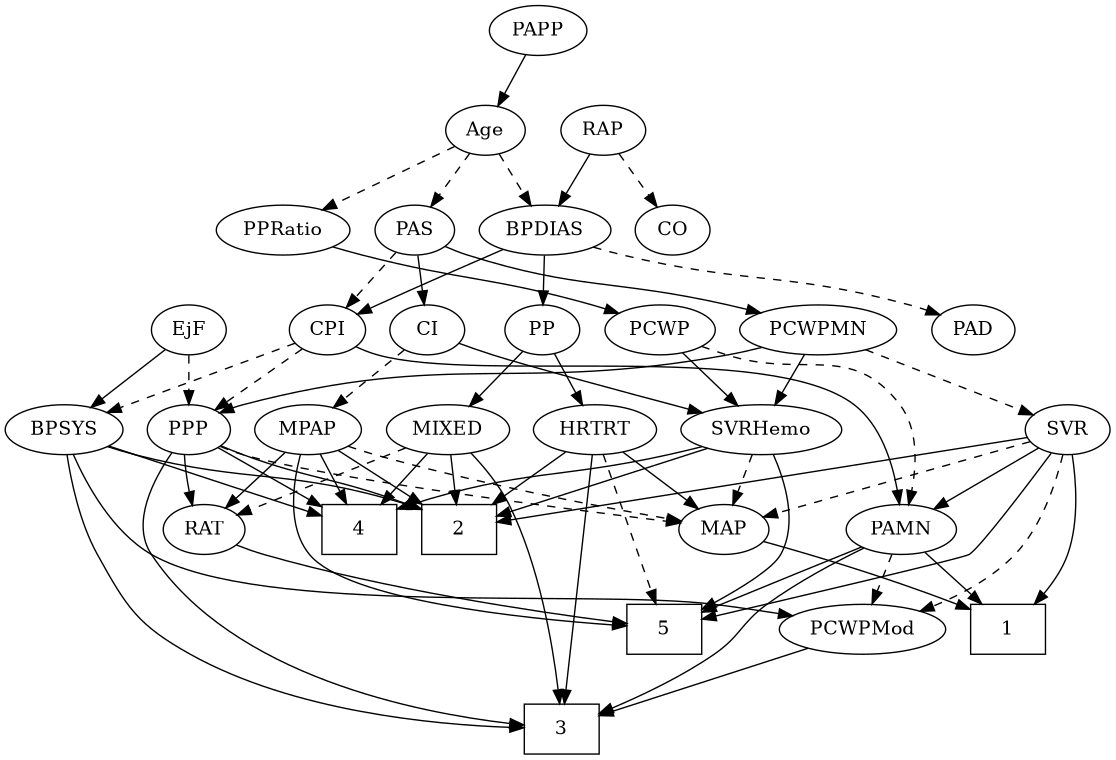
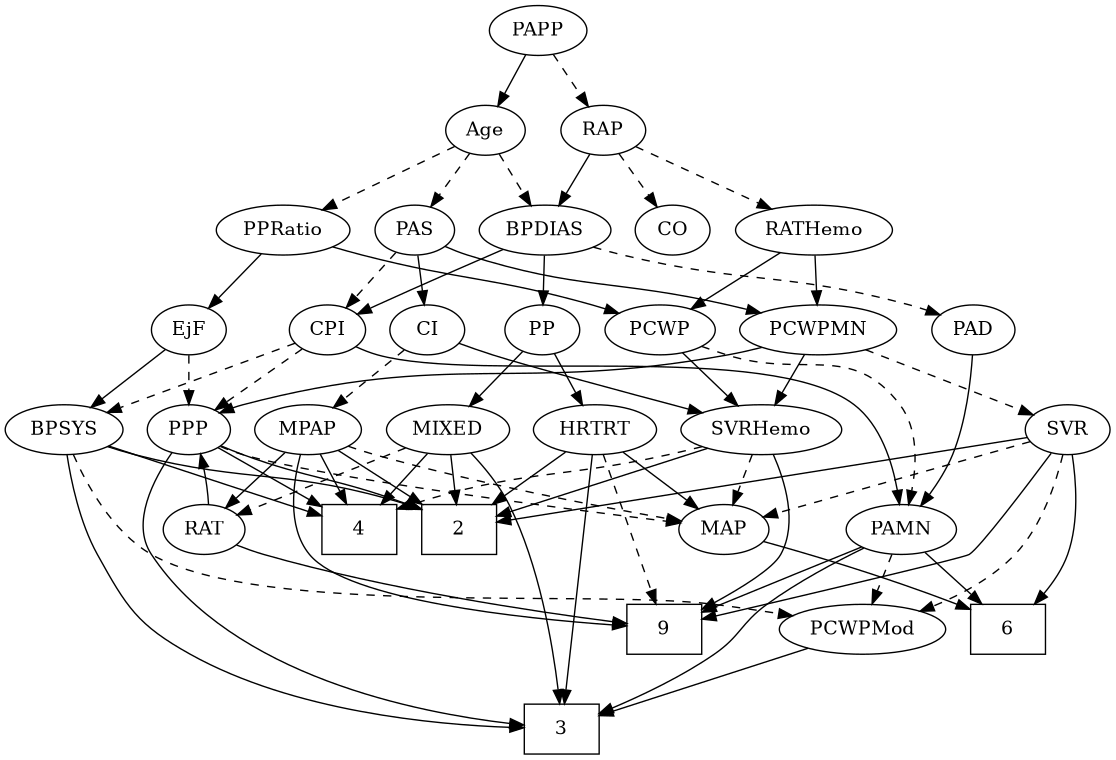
  strict digraph {
    edge [style=solid]
-   1 [height=0.5 shape=box width=0.75]
+   1 [height=0.5 shape=box width=0.75 label=6]
    2 [height=0.5 shape=box width=0.75]
    3 [height=0.5 shape=box width=0.75]
    4 [height=0.5 shape=box width=0.75]
-   5 [height=0.5 shape=box width=0.75]
+   5 [height=0.5 shape=box width=0.75 label=9]
    Age [height=0.5 width=0.75]
    PAS [height=0.5 width=0.75]
    BPDIAS [height=0.5 width=1.1735]
    PPRatio [height=0.5 width=1.1013]
    CPI [height=0.5 width=0.75]
    PCWPMN [height=0.5 width=1.3902]
    CI [height=0.5 width=0.75]
    PAD [height=0.5 width=0.79437]
    PP [height=0.5 width=0.75]
    EjF [height=0.5 width=0.75]
    PCWP [height=0.5 width=0.97491]
    BPSYS [height=0.5 width=1.0471]
    PPP [height=0.5 width=0.75]
    PAMN [height=0.5 width=1.011]
    SVR [height=0.5 width=0.77632]
    SVRHemo [height=0.5 width=1.3902]
    MPAP [height=0.5 width=0.97491]
    MIXED [height=0.5 width=1.1193]
    HRTRT [height=0.5 width=1.1013]
    PCWPMod [height=0.5 width=1.4443]
    RAT [height=0.5 width=0.75827]
    MAP [height=0.5 width=0.84854]
    RAP [height=0.5 width=0.77632]
    CO [height=0.5 width=0.75]
+   RATHemo [height=0.5 width=1.3721]
    PAPP [height=0.5 width=0.88464]
    Age -> PAS [style=dashed]
    Age -> BPDIAS [style=dashed]
    Age -> PPRatio [style=dashed]
    PAS -> CPI [style=dashed]
    PAS -> PCWPMN
    PAS -> CI
    BPDIAS -> CPI
    BPDIAS -> PAD [style=dashed]
    BPDIAS -> PP
+   PPRatio -> EjF
    PPRatio -> PCWP
    CPI -> BPSYS [style=dashed]
    CPI -> PPP [style=dashed]
    CPI -> PAMN
    PCWPMN -> PPP
    PCWPMN -> SVR [style=dashed]
    PCWPMN -> SVRHemo
    CI -> SVRHemo
    CI -> MPAP [style=dashed]
-   SVR -> PAMN
+   PAD -> PAMN
    PP -> MIXED
    PP -> HRTRT
    EjF -> BPSYS
    EjF -> PPP [style=dashed]
    PCWP -> PAMN [style=dashed]
    PCWP -> SVRHemo
    BPSYS -> 2
    BPSYS -> 3
    BPSYS -> 4
-   BPSYS -> PCWPMod
+   BPSYS -> PCWPMod [style=dashed]
    PPP -> 2
    PPP -> 3
    PPP -> 4
-   PPP -> RAT
+   RAT -> PPP
    PPP -> MAP [style=dashed]
    PAMN -> 1
    PAMN -> 3
    PAMN -> 5
    PAMN -> PCWPMod [style=dashed]
    SVR -> 1
    SVR -> 2
    SVR -> 5
    SVR -> PCWPMod [style=dashed]
    SVR -> MAP [style=dashed]
    SVRHemo -> 2
-   SVRHemo -> 4
+   SVRHemo -> 4 [style=dashed]
    SVRHemo -> 5
    SVRHemo -> MAP [style=dashed]
    MPAP -> 2
    MPAP -> 4
    MPAP -> 5
    MPAP -> RAT
    MPAP -> MAP [style=dashed]
    MIXED -> 2
    MIXED -> 3
    MIXED -> 4
    MIXED -> RAT [style=dashed]
    HRTRT -> 2
    HRTRT -> 3
    HRTRT -> 5 [style=dashed]
    HRTRT -> MAP
    PCWPMod -> 3
    RAT -> 5
    MAP -> 1
    RAP -> BPDIAS
    RAP -> CO [style=dashed]
+   RAP -> RATHemo [style=dashed]
+   RATHemo -> PCWPMN
+   RATHemo -> PCWP
    PAPP -> Age
+   PAPP -> RAP [style=dashed]
  }
